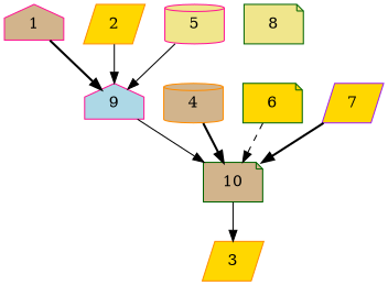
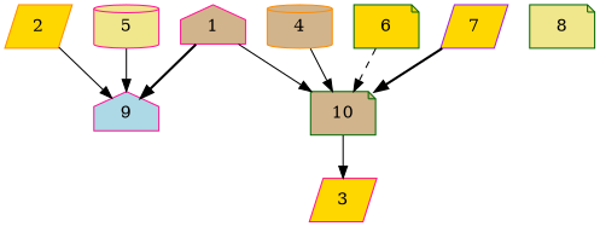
  digraph {
    node [alpha=0.17 color=deeppink fillcolor=gold shape=note style=filled]
    edge [style=solid]
    1 [expect_size=50737152 fillcolor=tan shape=house]
    9 [alpha=0.11 expect_size=33757184 fillcolor=lightblue shape=house]
    10 [alpha=0.10 color=darkgreen expect_size=33438720 fillcolor=tan]
-   3 [alpha=0.06 color=darkorange expect_size=31493120 shape=parallelogram]
+   3 [alpha=0.06 expect_size=31493120 shape=parallelogram]
    2 [alpha=0.01 color=darkorange expect_size=50516992 shape=parallelogram]
    4 [alpha=0.05 color=darkorange expect_size=20622336 fillcolor=tan shape=cylinder]
    5 [alpha=0.18 expect_size=18619392 fillcolor=khaki shape=cylinder]
    6 [alpha=0.19 color=darkgreen expect_size=34255872]
    7 [alpha=0.06 color=purple expect_size=11136000 shape=parallelogram]
    8 [color=darkgreen expect_size=13986816 fillcolor=khaki]
    1 -> 9 [style=bold]
-   9 -> 10
+   1 -> 10
    10 -> 3
    2 -> 9
-   4 -> 10 [style=bold]
+   4 -> 10
    5 -> 9
    6 -> 10 [style=dashed]
    7 -> 10 [style=bold]
  }
